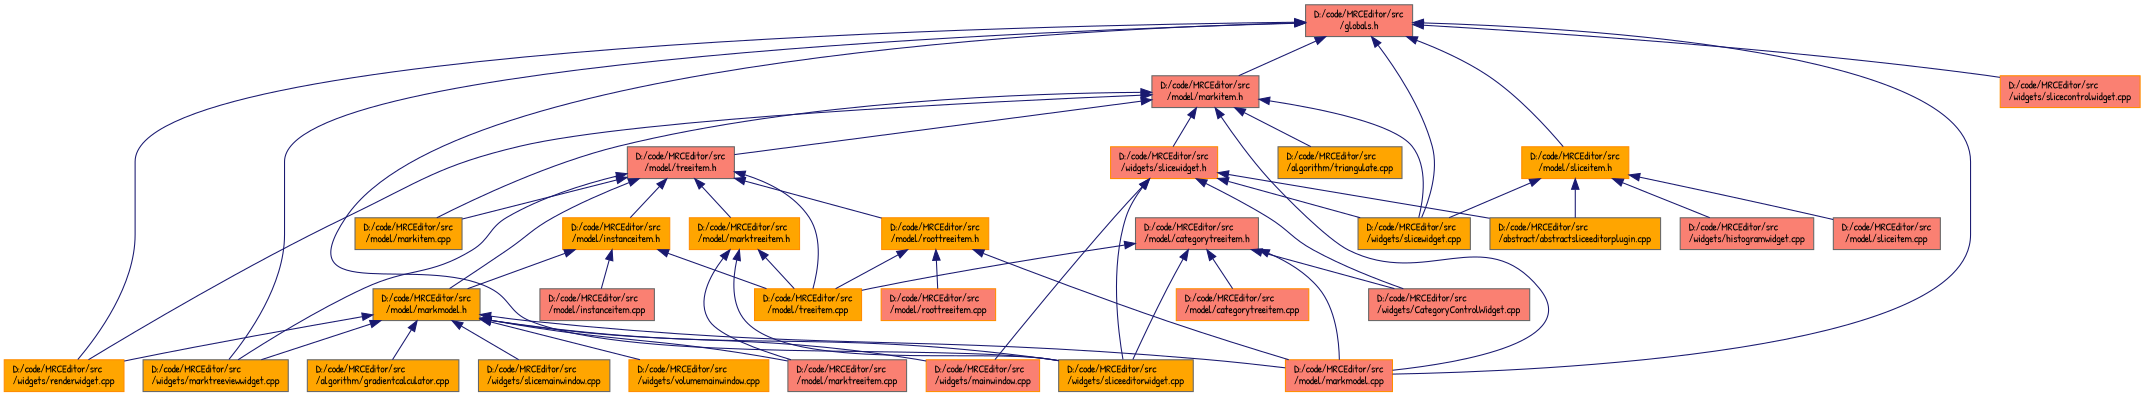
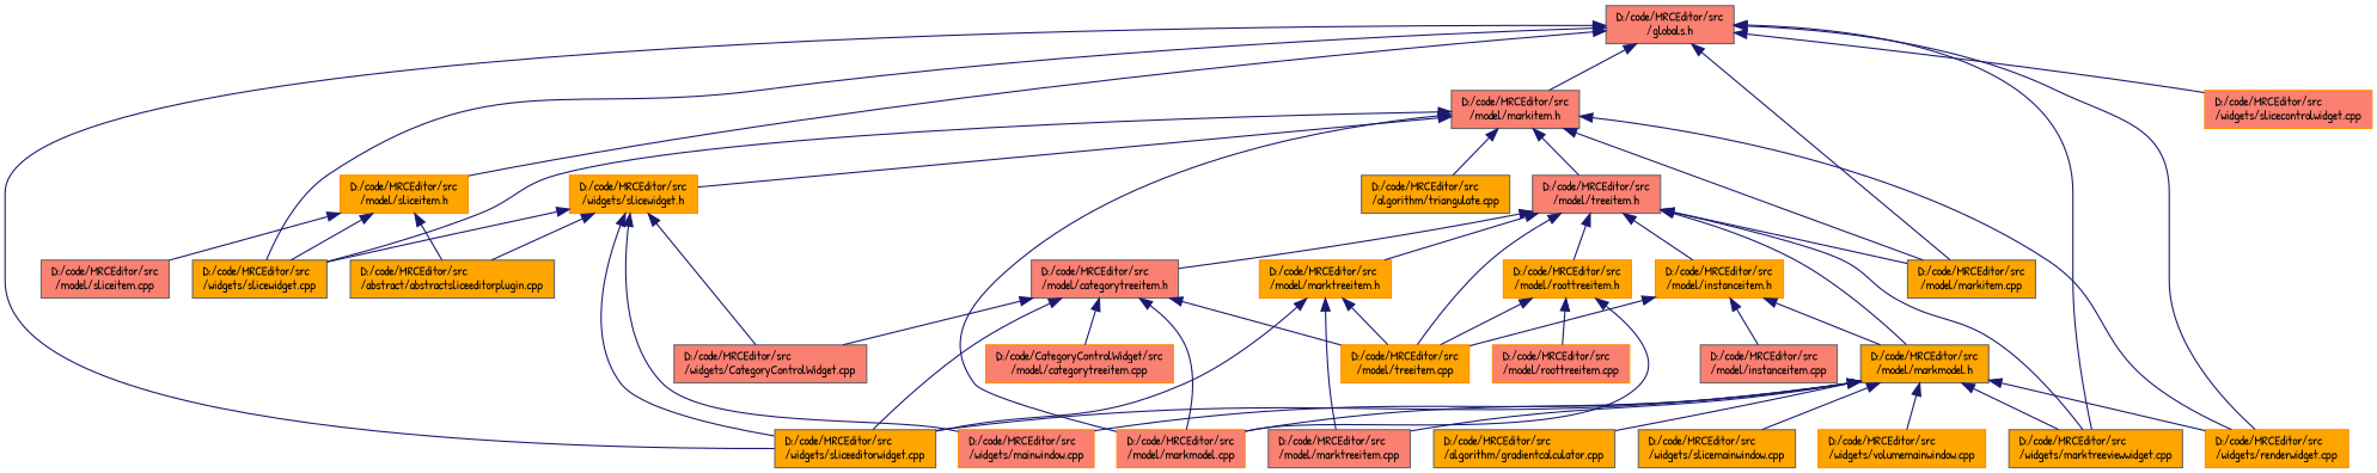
  digraph {
    fontname="Patrick Hand"
    node [color=gray40 fillcolor=orange fontname="Patrick Hand" fontsize=10 shape=record style=filled]
    edge [color=midnightblue dir=back fontname="Patrick Hand" fontsize=10 labelfontname=Helvetica labelfontsize=10 style=solid]
    n1 [fillcolor=salmon fontcolor=black height=0.2 label="D:/code/MRCEditor/src\l/globals.h" width=0.4]
    n2 [fillcolor=salmon height=0.2 label="D:/code/MRCEditor/src\l/model/markitem.h" width=0.4]
    n3 [color=darkorange fillcolor=salmon height=0.2 label="D:/code/MRCEditor/src\l/model/markmodel.cpp" width=0.4]
    n4 [height=0.2 label="D:/code/MRCEditor/src\l/widgets/sliceeditorwidget.cpp" width=0.4]
    n5 [height=0.2 label="D:/code/MRCEditor/src\l/widgets/marktreeviewwidget.cpp" width=0.4]
    n6 [color=darkorange height=0.2 label="D:/code/MRCEditor/src\l/widgets/renderwidget.cpp" width=0.4]
    n7 [height=0.2 label="D:/code/MRCEditor/src\l/widgets/slicewidget.cpp" width=0.4]
    n8 [color=darkorange height=0.2 label="D:/code/MRCEditor/src\l/model/sliceitem.h" width=0.4]
    n9 [color=darkorange fillcolor=salmon height=0.2 label="D:/code/MRCEditor/src\l/widgets/slicecontrolwidget.cpp" width=0.4]
    n10 [height=0.2 label="D:/code/MRCEditor/src\l/algorithm/triangulate.cpp" width=0.4]
    n11 [height=0.2 label="D:/code/MRCEditor/src\l/model/markitem.cpp" width=0.4]
    n12 [fillcolor=salmon height=0.2 label="D:/code/MRCEditor/src\l/model/treeitem.h" width=0.4]
-   n13 [color=darkorange fillcolor=salmon height=0.2 label="D:/code/MRCEditor/src\l/widgets/slicewidget.h" width=0.4]
+   n13 [color=darkorange height=0.2 label="D:/code/MRCEditor/src\l/widgets/slicewidget.h" width=0.4]
    n14 [height=0.2 label="D:/code/MRCEditor/src\l/abstract/abstractsliceeditorplugin.cpp" width=0.4]
    n15 [fillcolor=salmon height=0.2 label="D:/code/MRCEditor/src\l/model/sliceitem.cpp" width=0.4]
-   n16 [fillcolor=salmon height=0.2 label="D:/code/MRCEditor/src\l/widgets/histogramwidget.cpp" width=0.4]
    n17 [fillcolor=salmon height=0.2 label="D:/code/MRCEditor/src\l/model/categorytreeitem.h" width=0.4]
    n18 [color=darkorange height=0.2 label="D:/code/MRCEditor/src\l/model/treeitem.cpp" width=0.4]
    n19 [color=darkorange height=0.2 label="D:/code/MRCEditor/src\l/model/instanceitem.h" width=0.4]
    n20 [height=0.2 label="D:/code/MRCEditor/src\l/model/markmodel.h" width=0.4]
    n21 [color=darkorange height=0.2 label="D:/code/MRCEditor/src\l/model/marktreeitem.h" width=0.4]
    n22 [color=darkorange height=0.2 label="D:/code/MRCEditor/src\l/model/roottreeitem.h" width=0.4]
    n23 [fillcolor=salmon height=0.2 label="D:/code/MRCEditor/src\l/widgets/CategoryControlWidget.cpp" width=0.4]
    n24 [color=darkorange fillcolor=salmon height=0.2 label="D:/code/MRCEditor/src\l/widgets/mainwindow.cpp" width=0.4]
-   n25 [color=darkorange fillcolor=salmon height=0.2 label="D:/code/MRCEditor/src\l/model/categorytreeitem.cpp" width=0.4]
+   n25 [color=darkorange fillcolor=salmon height=0.2 label="D:/code/CategoryControlWidget/src\l/model/categorytreeitem.cpp" width=0.4]
    n26 [fillcolor=salmon height=0.2 label="D:/code/MRCEditor/src\l/model/instanceitem.cpp" width=0.4]
    n27 [height=0.2 label="D:/code/MRCEditor/src\l/algorithm/gradientcalculator.cpp" width=0.4]
    n28 [fillcolor=salmon height=0.2 label="D:/code/MRCEditor/src\l/model/marktreeitem.cpp" width=0.4]
    n29 [height=0.2 label="D:/code/MRCEditor/src\l/widgets/slicemainwindow.cpp" width=0.4]
    n30 [color=darkorange height=0.2 label="D:/code/MRCEditor/src\l/widgets/volumemainwindow.cpp" width=0.4]
    n31 [color=darkorange fillcolor=salmon height=0.2 label="D:/code/MRCEditor/src\l/model/roottreeitem.cpp" width=0.4]
    n1 -> n2
-   n1 -> n3
+   n1 -> n11
    n1 -> n4
    n1 -> n5
    n1 -> n6
    n1 -> n7
    n1 -> n8
    n1 -> n9
    n2 -> n3
    n2 -> n6
    n2 -> n7
    n2 -> n10
    n2 -> n11
    n2 -> n12
    n2 -> n13
    n8 -> n7
    n8 -> n14
    n8 -> n15
-   n8 -> n16
    n12 -> n5
    n12 -> n11
+   n12 -> n17
    n12 -> n18
    n12 -> n19
    n12 -> n20
    n12 -> n21
    n12 -> n22
    n13 -> n4
    n13 -> n7
    n13 -> n14
    n13 -> n23
    n13 -> n24
    n17 -> n3
    n17 -> n4
    n17 -> n18
    n17 -> n23
    n17 -> n25
    n19 -> n18
    n19 -> n20
    n19 -> n26
    n20 -> n3
    n20 -> n4
    n20 -> n5
    n20 -> n6
    n20 -> n24
    n20 -> n27
    n20 -> n28
    n20 -> n29
    n20 -> n30
    n21 -> n4
    n21 -> n18
    n21 -> n28
    n22 -> n3
    n22 -> n18
    n22 -> n31
  }
